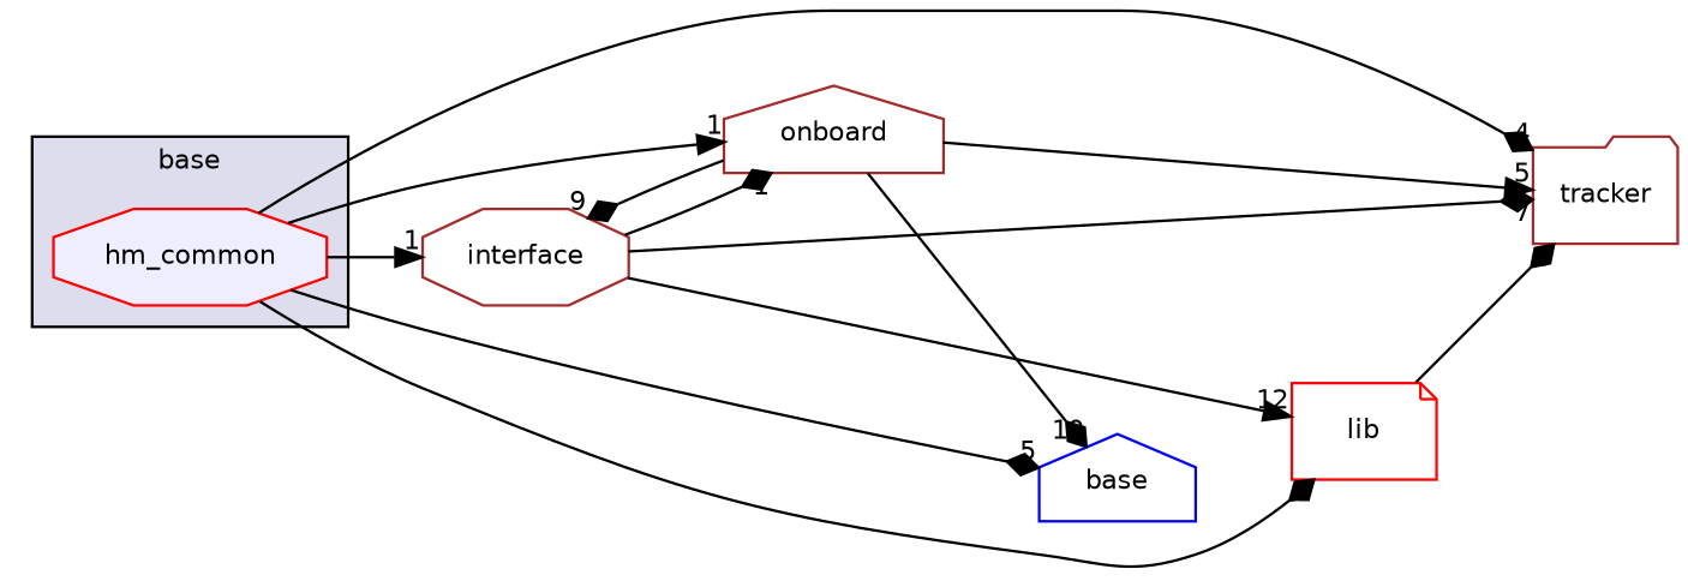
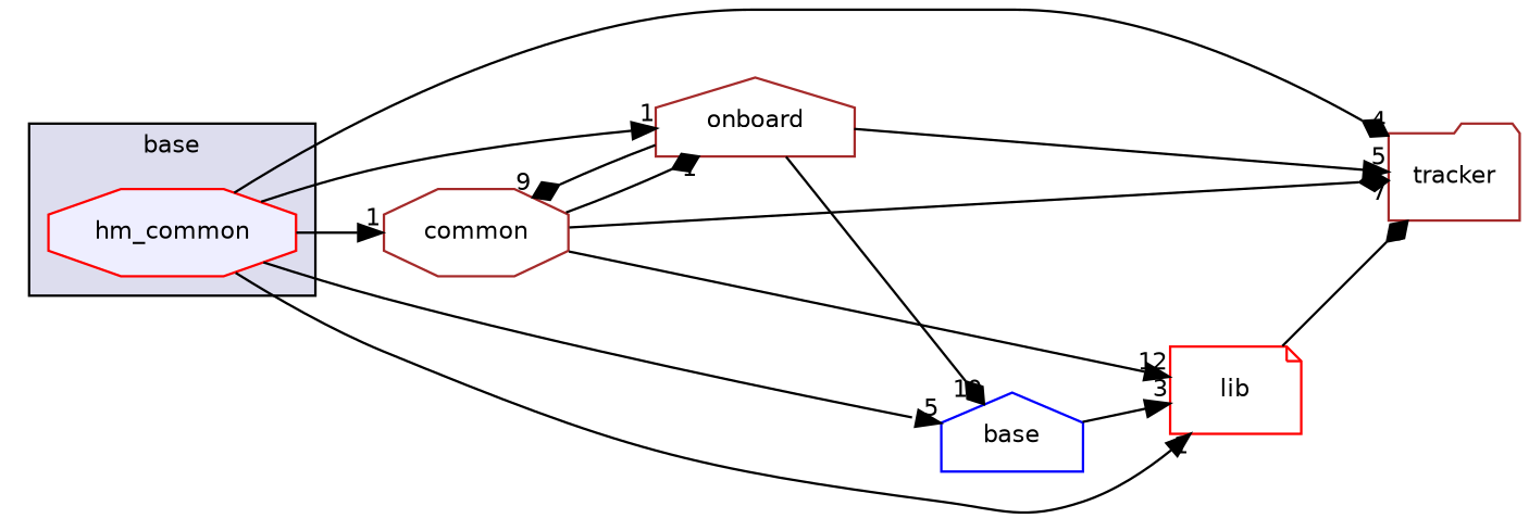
  digraph {
    compound=true
    rankdir=LR
    node [color=brown fontname=Helvetica fontsize=10 shape=octagon]
    edge [arrowhead=diamond headlabel=1 labeldistance=1.5 labelfontname=Helvetica labelfontsize=10]
    n1 [color=red fillcolor="#eeeeff" label=hm_common pencolor=black style=filled]
    n2 [color=blue label=base shape=house]
    n3 [fillcolor=white label=tracker shape=folder style=filled]
-   n4 [label=interface]
+   n4 [label=common]
    n5 [label=onboard shape=house]
    n6 [color=red fillcolor=white label=lib shape=note style=filled]
    subgraph cluster_1 {
      bgcolor="#ddddee"
      fontname=Helvetica
      fontsize=10
      label=base
      pencolor=black
      n1
    }
-   n1 -> n2 [headlabel=5]
+   n1 -> n2 [arrowhead=normal headlabel=5]
    n1 -> n3 [headlabel=4]
    n1 -> n4 [arrowhead=normal]
    n1 -> n5 [arrowhead=normal]
-   n1 -> n6
+   n1 -> n6 [arrowhead=normal]
+   n2 -> n6 [arrowhead=normal headlabel=3]
    n4 -> n3 [headlabel=7]
    n4 -> n5
    n4 -> n6 [arrowhead=normal headlabel=12]
    n5 -> n2 [headlabel=10]
    n5 -> n3 [arrowhead=normal headlabel=5]
    n5 -> n4 [headlabel=9]
    n6 -> n3 [headlabel=8]
  }
